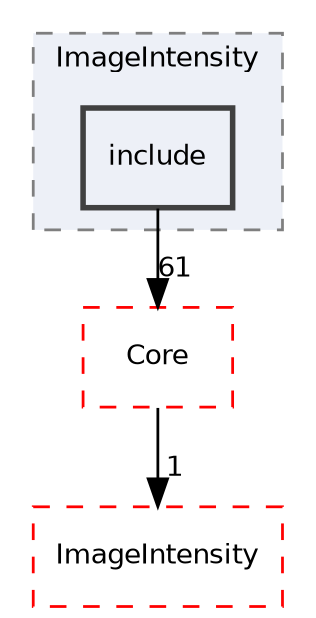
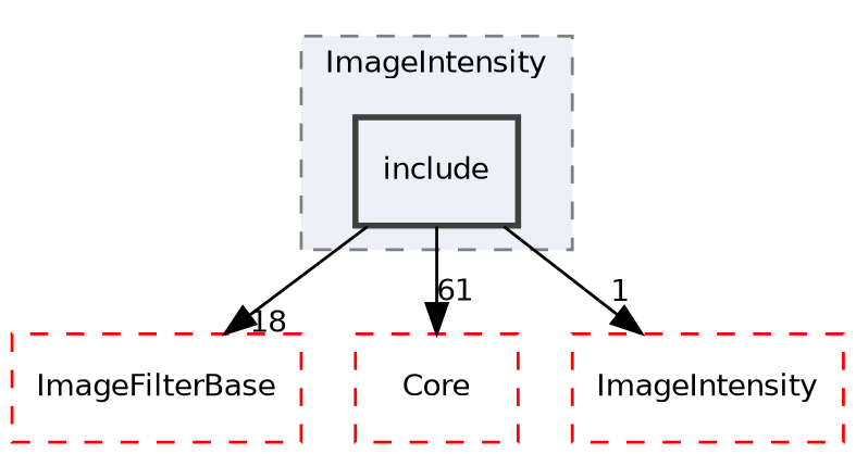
  digraph {
    compound=true
    node [color=red fillcolor="#edf0f7" fontname=Helvetica fontsize=10 shape=box style="dashed,"]
    edge [fontname=Helvetica fontsize=10 labeldistance=1.5 labelfontname=Helvetica labelfontsize=10]
    n1 [color=grey25 label=include style="filled,bold,"]
+   n2 [label=ImageFilterBase]
    n3 [label=Core]
    n4 [label=ImageIntensity]
    subgraph cluster_1 {
      bgcolor="#edf0f7"
      fontname=Helvetica
      fontsize=10
      label=ImageIntensity
      pencolor=grey50
      style="filled,dashed,"
      n1
    }
+   n1 -> n2 [headlabel=18]
    n1 -> n3 [headlabel=61]
-   n3 -> n4 [headlabel=1]
+   n1 -> n4 [headlabel=1]
  }
